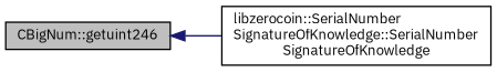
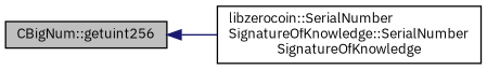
  digraph {
    rankdir=LR
    fontname="IBM Plex Sans"
    node [color=black fontname="IBM Plex Sans" fontsize=10 shape=record style=filled]
-   n1 [fillcolor=grey75 fontcolor=black height=0.2 label="CBigNum::getuint246" width=0.4]
+   n1 [fillcolor=grey75 fontcolor=black height=0.2 label="CBigNum::getuint256" width=0.4]
    n2 [fillcolor=white height=0.2 label="libzerocoin::SerialNumber\lSignatureOfKnowledge::SerialNumber\lSignatureOfKnowledge" width=0.4]
    n1 -> n2 [color=midnightblue dir=back fontname="IBM Plex Sans" fontsize=10 labelfontname=Helvetica labelfontsize=10 style=solid]
  }
